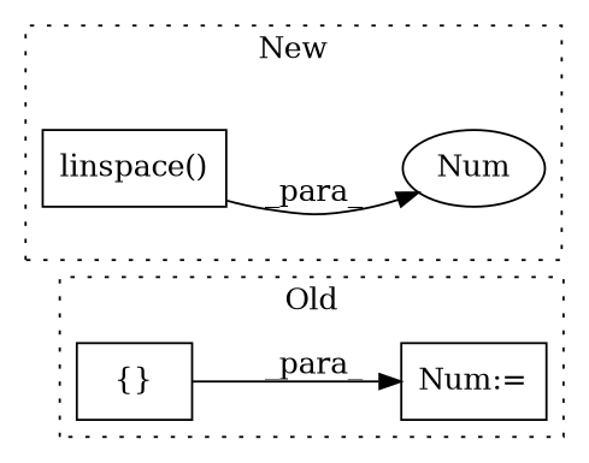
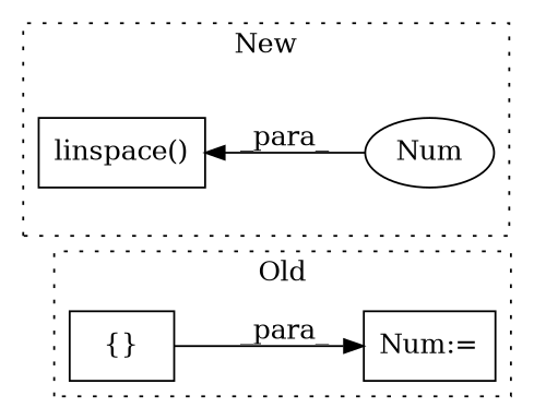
  digraph {
    rankdir=LR
    node [shape=box]
    n1 [a=59 l="1,0" label="{}" s="3021,3060"]
    n2 [a=68 l=3 label="Num:=" s=3307]
    n3 [a=75 l="30,22" label="linspace()" s="5001,5060"]
    n4 [a=76 l=1 label=Num s=5031 shape=ellipse]
    subgraph cluster_1 {
      label=Old
      style=dotted
      n1
      n2
    }
    subgraph cluster_2 {
      label=New
      style=dotted
      n3
      n4
    }
    n1 -> n2 [label=_para_]
-   n3 -> n4 [label=_para_]
+   n4 -> n3 [label=_para_]
  }
